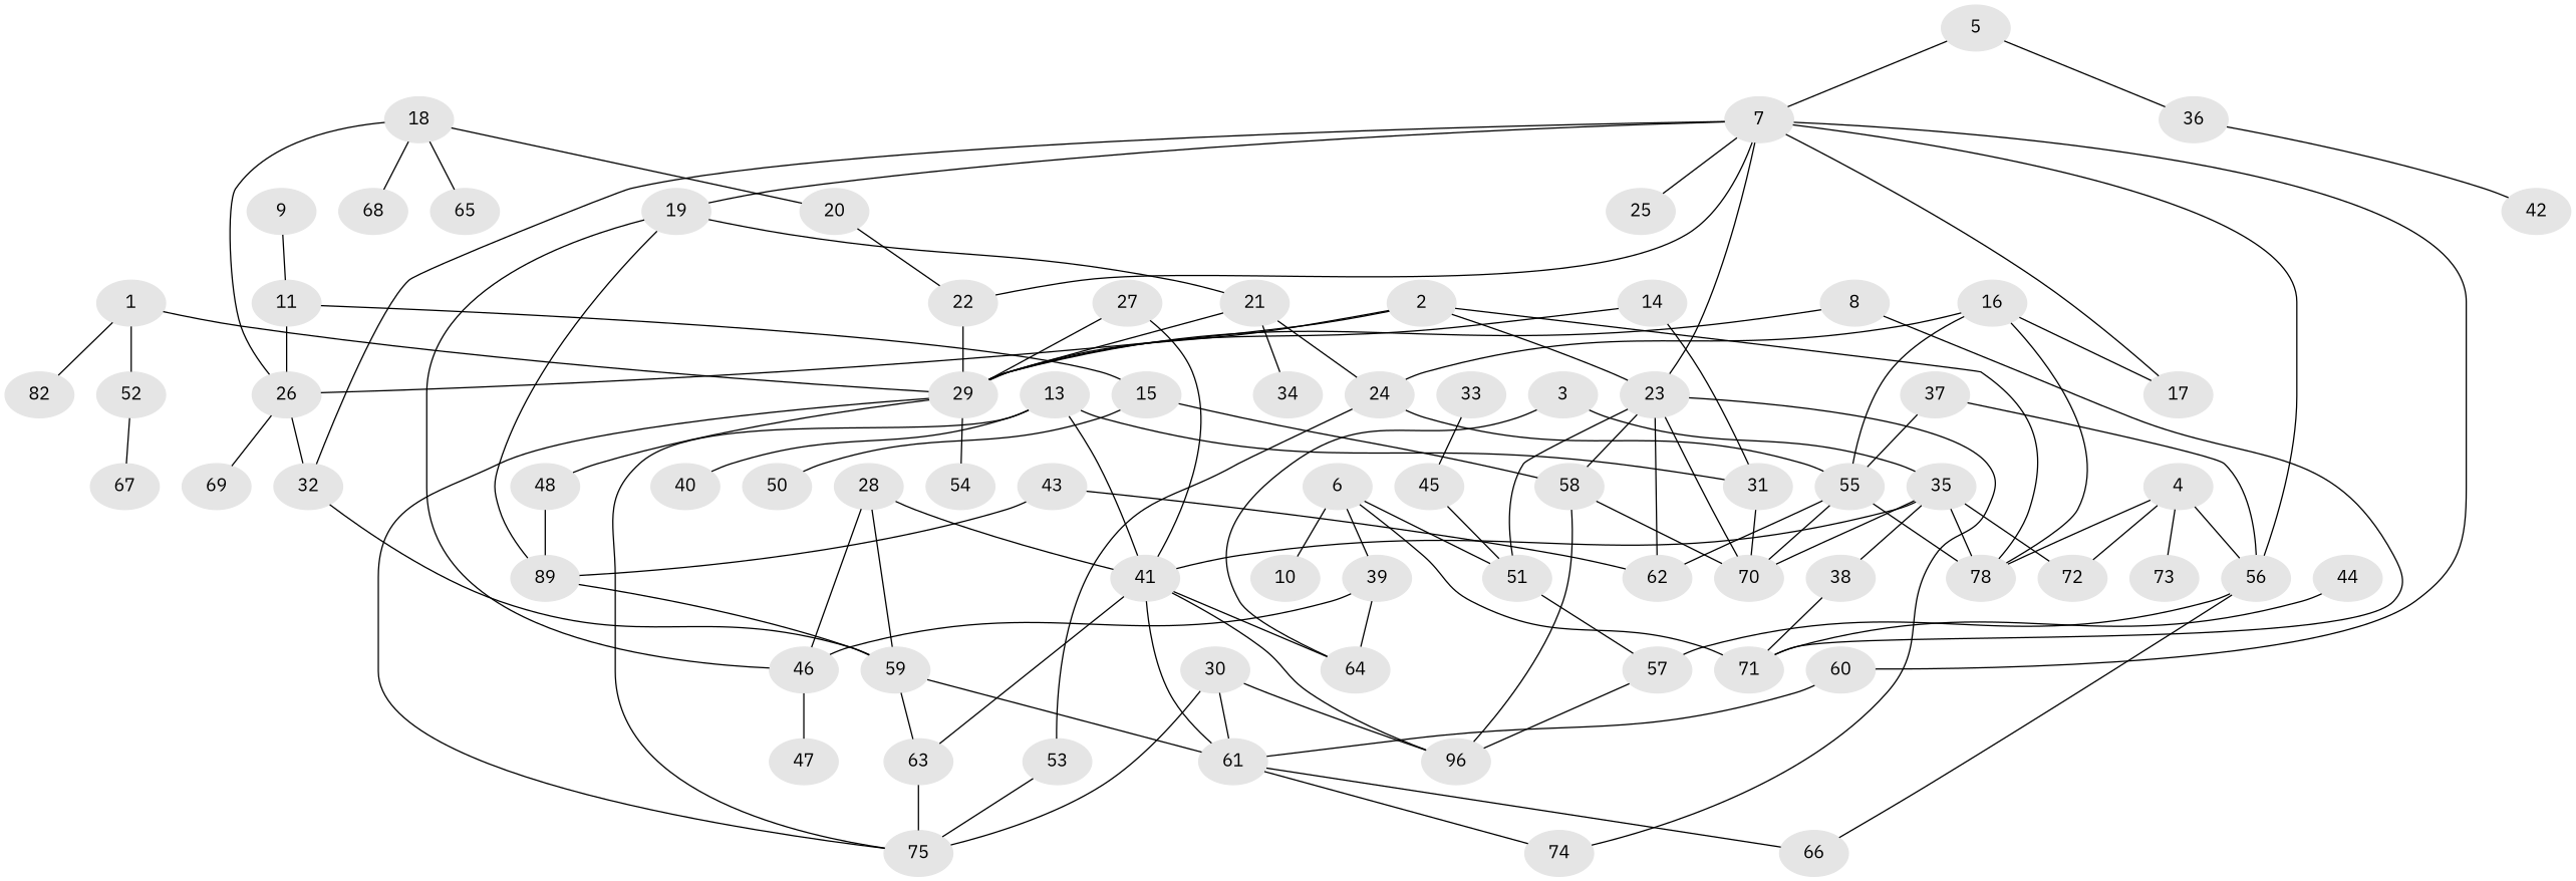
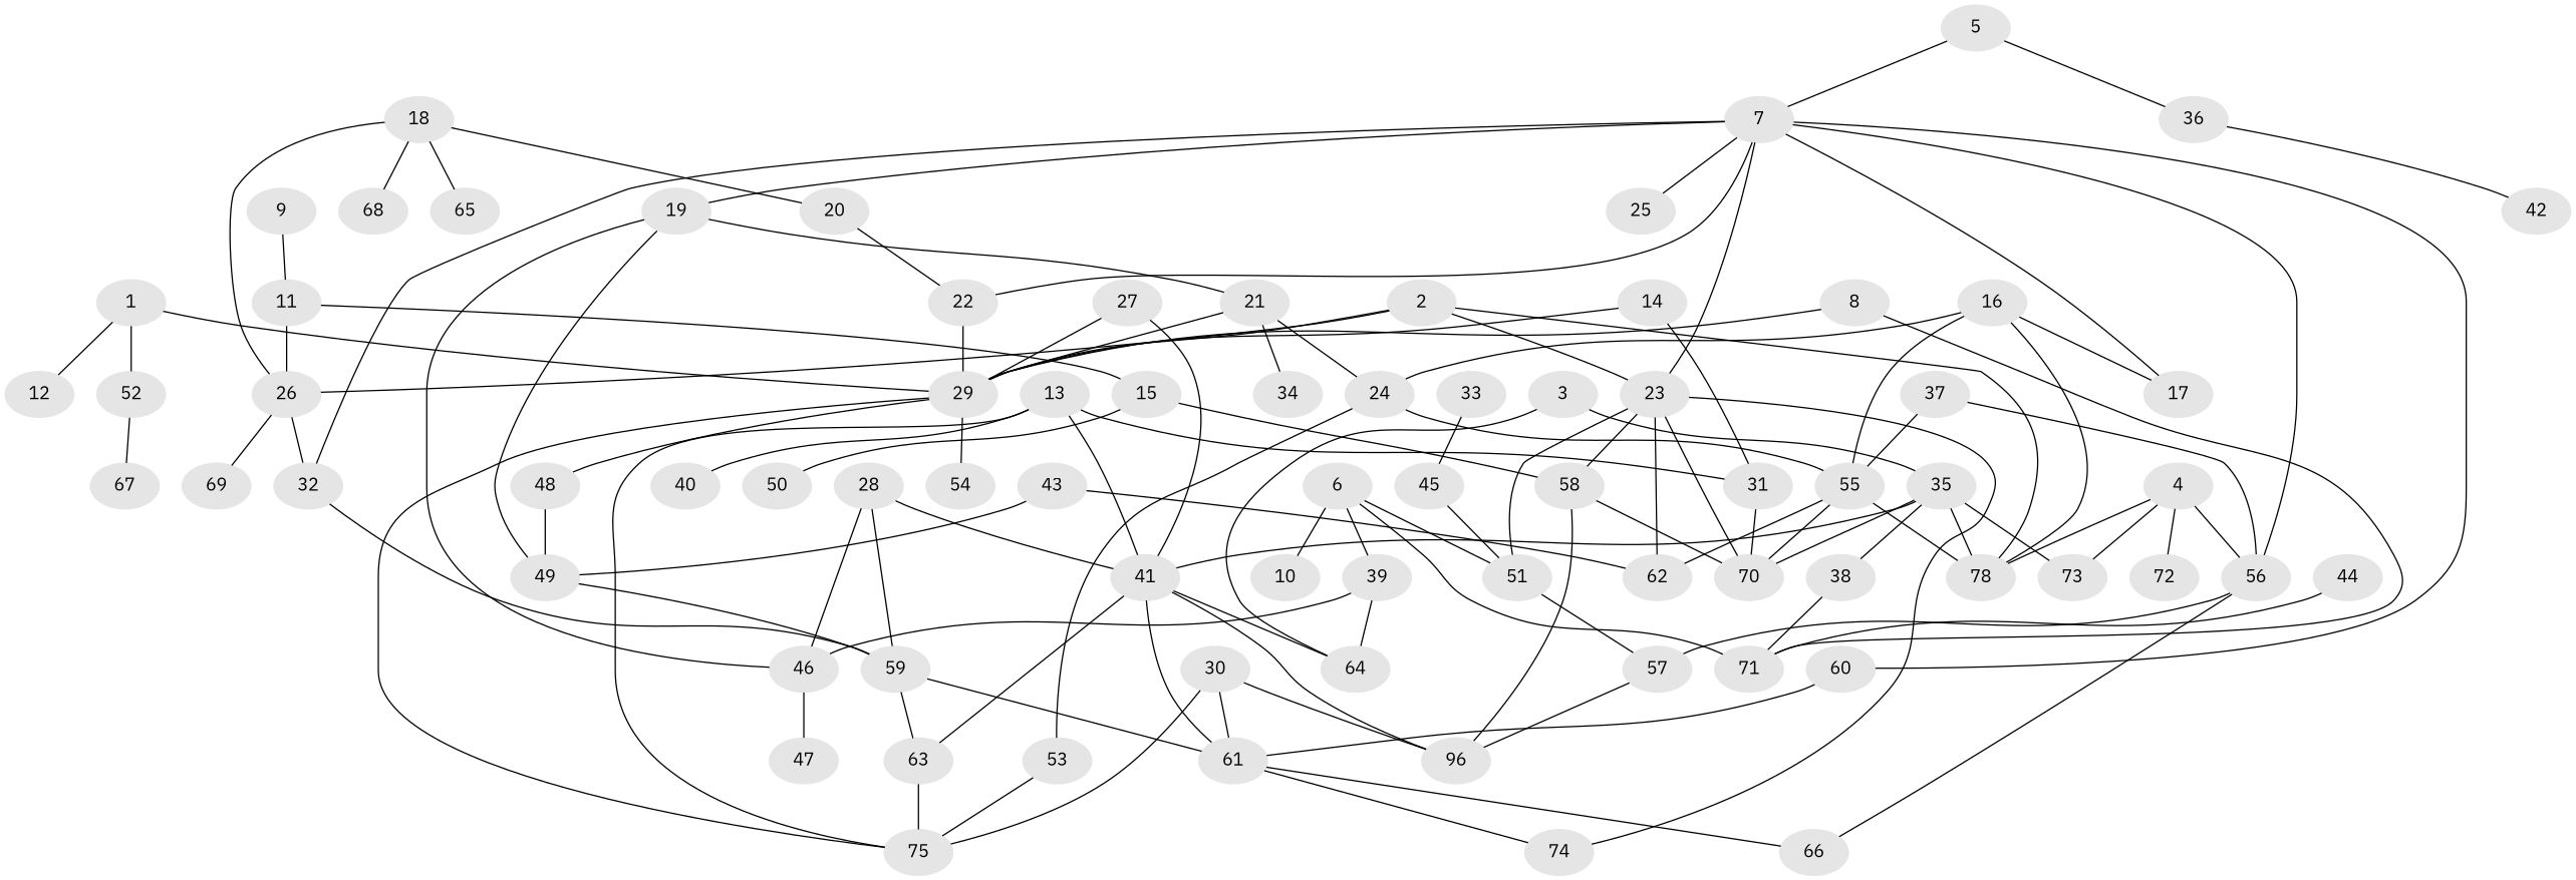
  graph {
    fontname="IBM Plex Sans"
    node [color=gray90 fontname="IBM Plex Sans" style=filled]
    edge [fontname="IBM Plex Sans" weight=1.0]
    1
-   12 [label=82]
+   12
    29
    52
    75
    48
    54
    67
    2
    23
    26
    n12 [label=78]
    51
    58
    62
    70
    74
    32
    69
    3
    64
    35
    72
    41
    38
    4
    56
    73
    57
    66
    5
    7
    36
    17
    19
    22
    25
    60
    42
    6
    10
    39
    71
    46
    21
-   49 [label=89]
+   49
    59
    61
    8
    9
    11
    15
    47
    50
    13
    31
    40
    n58 [label=96]
    63
    14
    16
    24
    55
    53
    18
    20
    65
    68
    34
    27
    28
    30
    33
    45
    37
    43
    44
    1 -- 12
    1 -- 29
    1 -- 52
    29 -- 75
    29 -- 48
    29 -- 54
    52 -- 67
    48 -- 49
    2 -- 29
    2 -- 23
    2 -- 26
    2 -- n12
    23 -- 51
    23 -- 58
    23 -- 62
    23 -- 70
    23 -- 74
    26 -- 32
    26 -- 69
    51 -- 57
    58 -- 70
    58 -- n58
    32 -- 59
    3 -- 64
    3 -- 35
    35 -- n12
    35 -- 70
-   35 -- 72
+   35 -- 73
    35 -- 41
    35 -- 38
    41 -- 64
    41 -- 61
    41 -- n58
    41 -- 63
    38 -- 71
    4 -- n12
    4 -- 72
    4 -- 56
    4 -- 73
    56 -- 57
    56 -- 66
    57 -- n58
    5 -- 7
    5 -- 36
    7 -- 23
    7 -- 32
    7 -- 56
    7 -- 17
    7 -- 19
    7 -- 22
    7 -- 25
    7 -- 60
    36 -- 42
    19 -- 46
    19 -- 21
    19 -- 49
    22 -- 29
    60 -- 61
    6 -- 51
    6 -- 10
    6 -- 39
    6 -- 71
    39 -- 64
    39 -- 46
    46 -- 47
    21 -- 29
    21 -- 24
    21 -- 34
    49 -- 59
    59 -- 61
    59 -- 63
    61 -- 74
    61 -- 66
    8 -- 29
    8 -- 71
    9 -- 11
    11 -- 26
    11 -- 15
    15 -- 58
    15 -- 50
    13 -- 75
    13 -- 41
    13 -- 31
    13 -- 40
    31 -- 70
    63 -- 75
    14 -- 29
    14 -- 31
    16 -- n12
    16 -- 17
    16 -- 24
    16 -- 55
    24 -- 55
    24 -- 53
    55 -- n12
    55 -- 62
    55 -- 70
    53 -- 75
    18 -- 26
    18 -- 20
    18 -- 65
    18 -- 68
    20 -- 22
    27 -- 29
    27 -- 41
    28 -- 41
    28 -- 46
    28 -- 59
    30 -- 75
    30 -- 61
    30 -- n58
    33 -- 45
    45 -- 51
    37 -- 56
    37 -- 55
    43 -- 62
    43 -- 49
    44 -- 71
  }
